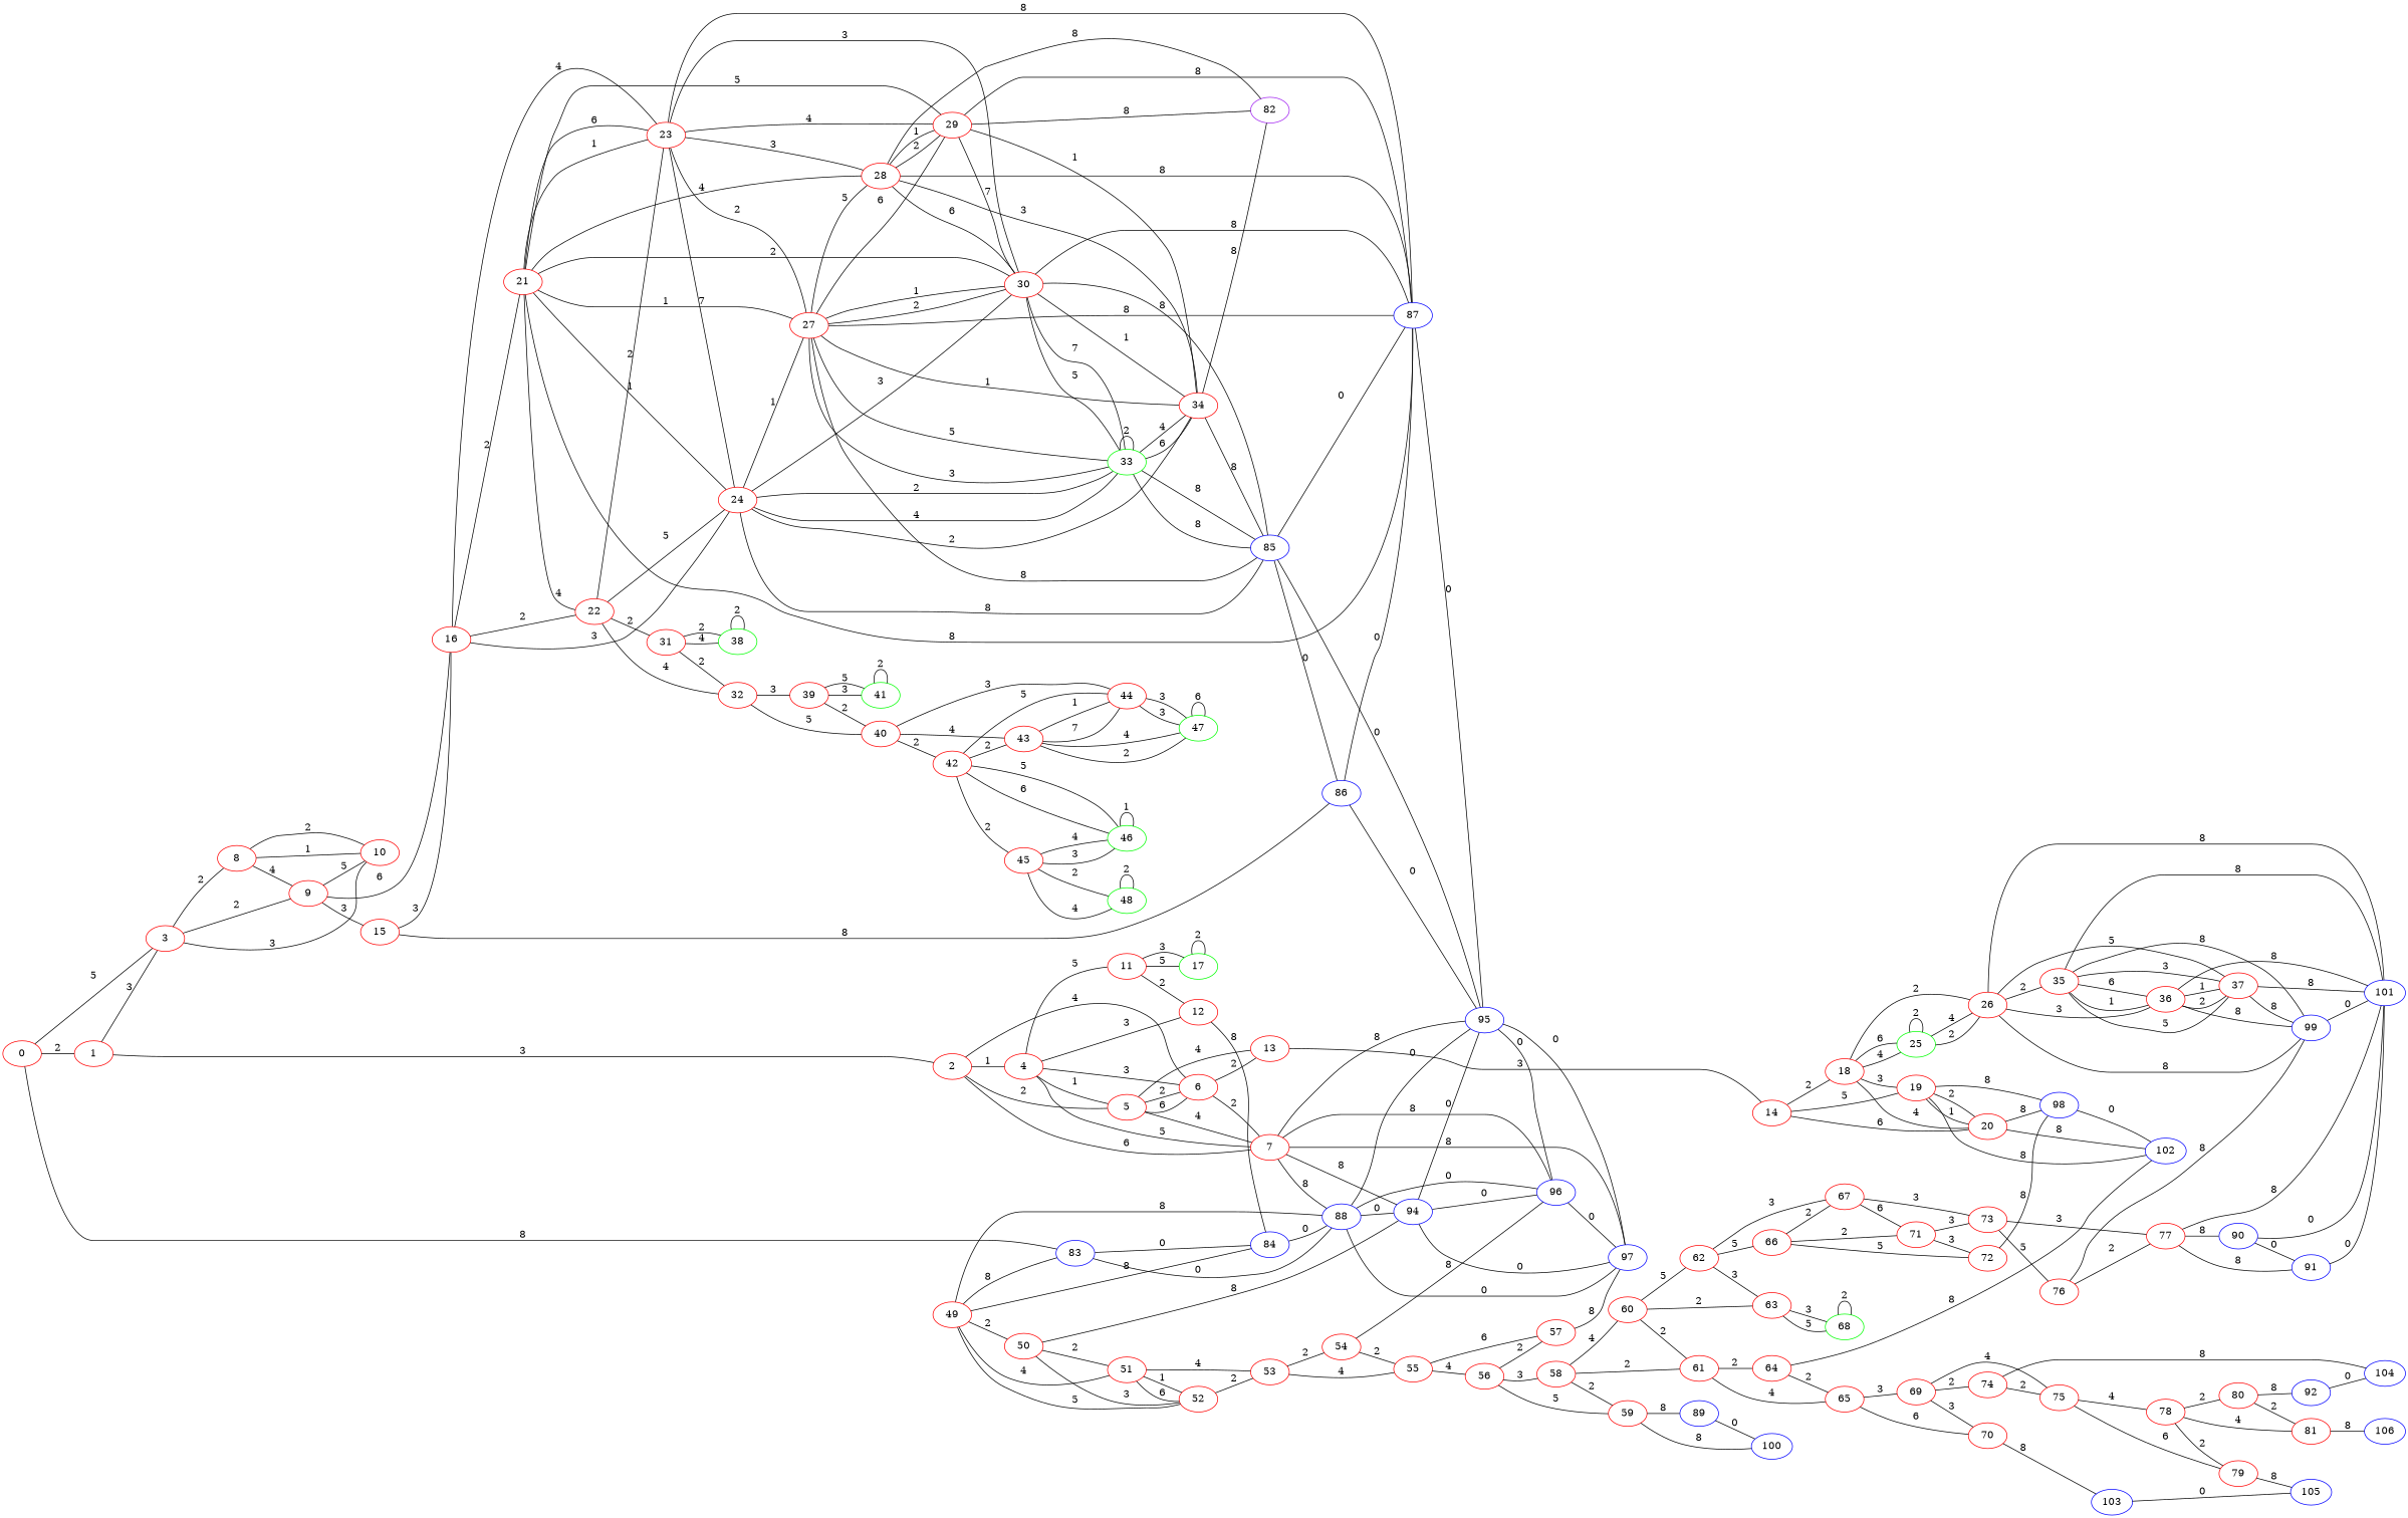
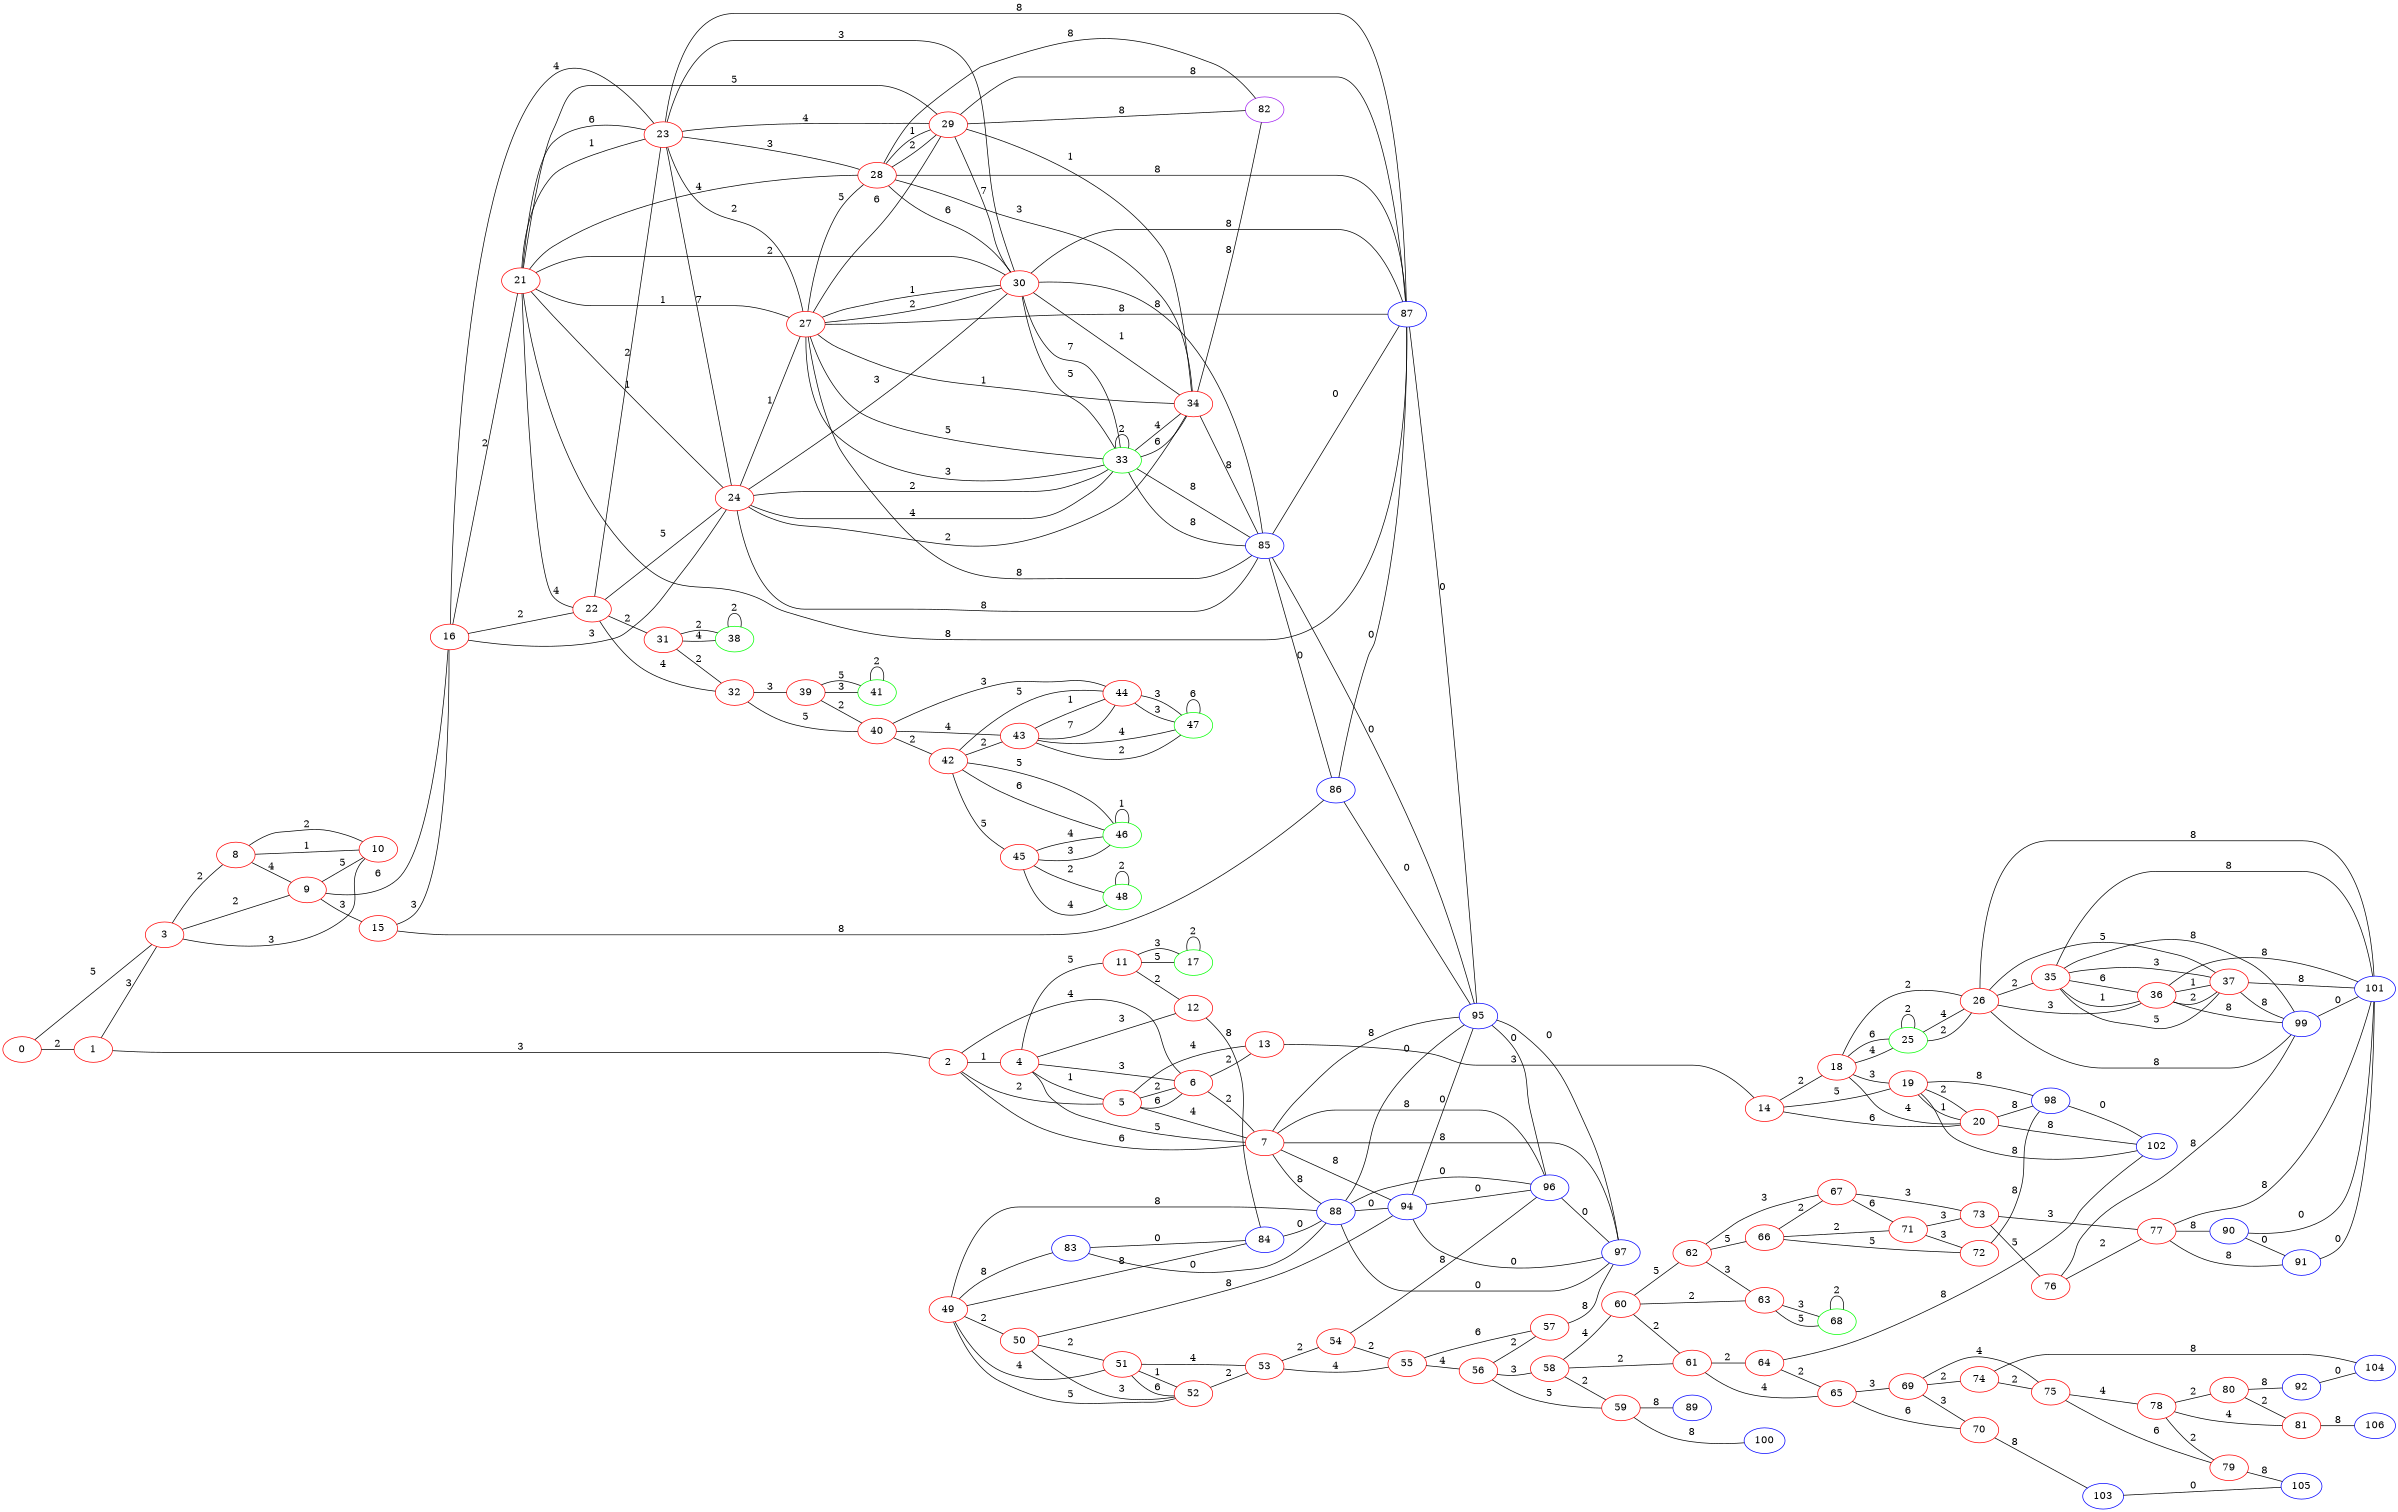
  graph {
    rankdir=LR
    node [color=red weight=1]
    0
    1
    3
    83 [color=blue weight=3]
    2
    8
    9
    10
    88 [color=blue weight=3]
    84 [color=blue weight=3]
    4
    5
    6
    7
    11
    12
    13
    94 [color=blue weight=3]
    95 [color=blue weight=3]
    96 [color=blue weight=3]
    97 [color=blue weight=3]
    15
    16
    17 [color=green weight=2]
    14
    86 [color=blue weight=3]
    21
    22
    23
    24
    18
    19
    20
    25 [color=green weight=2]
    26
    98 [color=blue weight=3]
    102 [color=blue weight=3]
    87 [color=blue weight=3]
    27
    28
    29
    30
    31
    32
    33 [color=green weight=2]
    34
    85 [color=blue weight=3]
    35
    36
    37
    99 [color=blue weight=3]
    101 [color=blue weight=3]
    82 [color=purple weight=4]
    38 [color=green weight=2]
    39
    40
    41 [color=green weight=2]
    42
    43
    44
    45
    46 [color=green weight=2]
    47 [color=green weight=2]
    48 [color=green weight=2]
    49
    50
    51
    52
    53
    54
    55
    56
    57
    58
    59
    60
    61
    89 [color=blue weight=3]
    100 [color=blue weight=3]
    62
    63
    64
    65
    66
    67
    68 [color=green weight=2]
    69
    70
    71
    72
    73
    74
    75
    103 [color=blue weight=3]
    76
    77
    104 [color=blue weight=3]
    78
    79
    105 [color=blue weight=3]
    90 [color=blue weight=3]
    91 [color=blue weight=3]
    80
    81
    92 [color=blue weight=3]
    106 [color=blue weight=3]
    0 -- 1 [label=2]
    0 -- 3 [label=5]
-   0 -- 83 [label=8]
    1 -- 3 [label=3]
    1 -- 2 [label=3]
    3 -- 8 [label=2]
    3 -- 9 [label=2]
    3 -- 10 [label=3]
    83 -- 88 [label=0]
    83 -- 84 [label=0]
    2 -- 4 [label=1]
    2 -- 5 [label=2]
    2 -- 6 [label=4]
    2 -- 7 [label=6]
    8 -- 9 [label=4]
    8 -- 10 [label=2]
    8 -- 10 [label=1]
    9 -- 10 [label=5]
    9 -- 15 [label=3]
    9 -- 16 [label=6]
    88 -- 94 [label=0]
    88 -- 95 [label=0]
    88 -- 96 [label=0]
    88 -- 97 [label=0]
    84 -- 88 [label=0]
    4 -- 5 [label=1]
    4 -- 6 [label=3]
    4 -- 7 [label=5]
    4 -- 11 [label=5]
    4 -- 12 [label=3]
    5 -- 6 [label=2]
    5 -- 6 [label=6]
    5 -- 7 [label=4]
    5 -- 13 [label=4]
    6 -- 7 [label=2]
    6 -- 13 [label=2]
    7 -- 88 [label=8]
    7 -- 94 [label=8]
    7 -- 95 [label=8]
    7 -- 96 [label=8]
    7 -- 97 [label=8]
    11 -- 12 [label=2]
    11 -- 17 [label=5]
    11 -- 17 [label=3]
    12 -- 84 [label=8]
    13 -- 14 [label=3]
    94 -- 95 [label=0]
    94 -- 96 [label=0]
    94 -- 97 [label=0]
    95 -- 96 [label=0]
    95 -- 97 [label=0]
    96 -- 97 [label=0]
    15 -- 16 [label=3]
    15 -- 86 [label=8]
    16 -- 21 [label=2]
    16 -- 22 [label=2]
    16 -- 23 [label=4]
    16 -- 24 [label=3]
    17 -- 17 [label=2]
    14 -- 18 [label=2]
    14 -- 19 [label=5]
    14 -- 20 [label=6]
    86 -- 95 [label=0]
    86 -- 87 [label=0]
    21 -- 22 [label=4]
    21 -- 23 [label=6]
    21 -- 23 [label=1]
    21 -- 24 [label=1]
    21 -- 87 [label=8]
    21 -- 27 [label=1]
    21 -- 28 [label=4]
    21 -- 29 [label=5]
    21 -- 30 [label=2]
    22 -- 23 [label=2]
    22 -- 24 [label=5]
    22 -- 31 [label=2]
    22 -- 32 [label=4]
    23 -- 24 [label=7]
    23 -- 87 [label=8]
    23 -- 27 [label=2]
    23 -- 28 [label=3]
    23 -- 29 [label=4]
    23 -- 30 [label=3]
    24 -- 27 [label=1]
    24 -- 30 [label=3]
    24 -- 33 [label=2]
    24 -- 33 [label=4]
    24 -- 34 [label=2]
    24 -- 85 [label=8]
    18 -- 19 [label=3]
    18 -- 20 [label=4]
    18 -- 25 [label=6]
    18 -- 25 [label=4]
    18 -- 26 [label=2]
    19 -- 20 [label=2]
    19 -- 20 [label=1]
    19 -- 98 [label=8]
    19 -- 102 [label=8]
    20 -- 98 [label=8]
    20 -- 102 [label=8]
    25 -- 25 [label=2]
    25 -- 26 [label=4]
    25 -- 26 [label=2]
    26 -- 35 [label=2]
    26 -- 36 [label=3]
    26 -- 37 [label=5]
    26 -- 99 [label=8]
    26 -- 101 [label=8]
    98 -- 102 [label=0]
    87 -- 95 [label=0]
    27 -- 87 [label=8]
    27 -- 28 [label=5]
    27 -- 29 [label=6]
    27 -- 30 [label=2]
    27 -- 30 [label=1]
    27 -- 33 [label=3]
    27 -- 33 [label=5]
    27 -- 34 [label=1]
    27 -- 85 [label=8]
    28 -- 87 [label=8]
    28 -- 29 [label=2]
    28 -- 29 [label=1]
    28 -- 30 [label=6]
    28 -- 34 [label=3]
    28 -- 82 [label=8]
    29 -- 87 [label=8]
    29 -- 30 [label=7]
    29 -- 34 [label=1]
    29 -- 82 [label=8]
    30 -- 87 [label=8]
    30 -- 33 [label=5]
    30 -- 33 [label=7]
    30 -- 34 [label=1]
    30 -- 85 [label=8]
    31 -- 32 [label=2]
    31 -- 38 [label=4]
    31 -- 38 [label=2]
    32 -- 39 [label=3]
    32 -- 40 [label=5]
    33 -- 33 [label=2]
    33 -- 34 [label=4]
    33 -- 34 [label=6]
    33 -- 85 [label=8]
    33 -- 85 [label=8]
    34 -- 85 [label=8]
    34 -- 82 [label=8]
    85 -- 95 [label=0]
    85 -- 86 [label=0]
    85 -- 87 [label=0]
    35 -- 36 [label=6]
    35 -- 36 [label=1]
    35 -- 37 [label=5]
    35 -- 37 [label=3]
    35 -- 99 [label=8]
    35 -- 101 [label=8]
    36 -- 37 [label=1]
    36 -- 37 [label=2]
    36 -- 99 [label=8]
    36 -- 101 [label=8]
    37 -- 99 [label=8]
    37 -- 101 [label=8]
    99 -- 101 [label=0]
    38 -- 38 [label=2]
    39 -- 40 [label=2]
    39 -- 41 [label=3]
    39 -- 41 [label=5]
    40 -- 42 [label=2]
    40 -- 43 [label=4]
    40 -- 44 [label=3]
    41 -- 41 [label=2]
    42 -- 43 [label=2]
    42 -- 44 [label=5]
-   42 -- 45 [label=2]
+   42 -- 45 [label=5]
    42 -- 46 [label=5]
    42 -- 46 [label=6]
    43 -- 44 [label=7]
    43 -- 44 [label=1]
    43 -- 47 [label=4]
    43 -- 47 [label=2]
    44 -- 47 [label=3]
    44 -- 47 [label=3]
    45 -- 46 [label=3]
    45 -- 46 [label=4]
    45 -- 48 [label=4]
    45 -- 48 [label=2]
    46 -- 46 [label=1]
    47 -- 47 [label=6]
    48 -- 48 [label=2]
    49 -- 83 [label=8]
    49 -- 88 [label=8]
    49 -- 84 [label=8]
    49 -- 50 [label=2]
    49 -- 51 [label=4]
    49 -- 52 [label=5]
    50 -- 94 [label=8]
    50 -- 51 [label=2]
    50 -- 52 [label=3]
    51 -- 52 [label=1]
    51 -- 52 [label=6]
    51 -- 53 [label=4]
    52 -- 53 [label=2]
    53 -- 54 [label=2]
    53 -- 55 [label=4]
    54 -- 96 [label=8]
    54 -- 55 [label=2]
    55 -- 56 [label=4]
    55 -- 57 [label=6]
    56 -- 57 [label=2]
    56 -- 58 [label=3]
    56 -- 59 [label=5]
    57 -- 97 [label=8]
    58 -- 59 [label=2]
    58 -- 60 [label=4]
    58 -- 61 [label=2]
    59 -- 89 [label=8]
    59 -- 100 [label=8]
    60 -- 61 [label=2]
    60 -- 62 [label=5]
    60 -- 63 [label=2]
    61 -- 64 [label=2]
    61 -- 65 [label=4]
-   89 -- 100 [label=0]
    62 -- 63 [label=3]
    62 -- 66 [label=5]
    62 -- 67 [label=3]
    63 -- 68 [label=3]
    63 -- 68 [label=5]
    64 -- 102 [label=8]
    64 -- 65 [label=2]
    65 -- 69 [label=3]
    65 -- 70 [label=6]
    66 -- 67 [label=2]
    66 -- 71 [label=2]
    66 -- 72 [label=5]
    67 -- 71 [label=6]
    67 -- 73 [label=3]
    68 -- 68 [label=2]
    69 -- 70 [label=3]
    69 -- 74 [label=2]
    69 -- 75 [label=4]
    70 -- 103 [label=8]
    71 -- 72 [label=3]
    71 -- 73 [label=3]
    72 -- 98 [label=8]
    73 -- 76 [label=5]
    73 -- 77 [label=3]
    74 -- 75 [label=2]
    74 -- 104 [label=8]
    75 -- 78 [label=4]
    75 -- 79 [label=6]
    103 -- 105 [label=0]
    76 -- 99 [label=8]
    76 -- 77 [label=2]
    77 -- 101 [label=8]
    77 -- 90 [label=8]
    77 -- 91 [label=8]
    78 -- 79 [label=2]
    78 -- 80 [label=2]
    78 -- 81 [label=4]
    79 -- 105 [label=8]
    90 -- 101 [label=0]
    90 -- 91 [label=0]
    91 -- 101 [label=0]
    80 -- 81 [label=2]
    80 -- 92 [label=8]
    81 -- 106 [label=8]
    92 -- 104 [label=0]
  }
